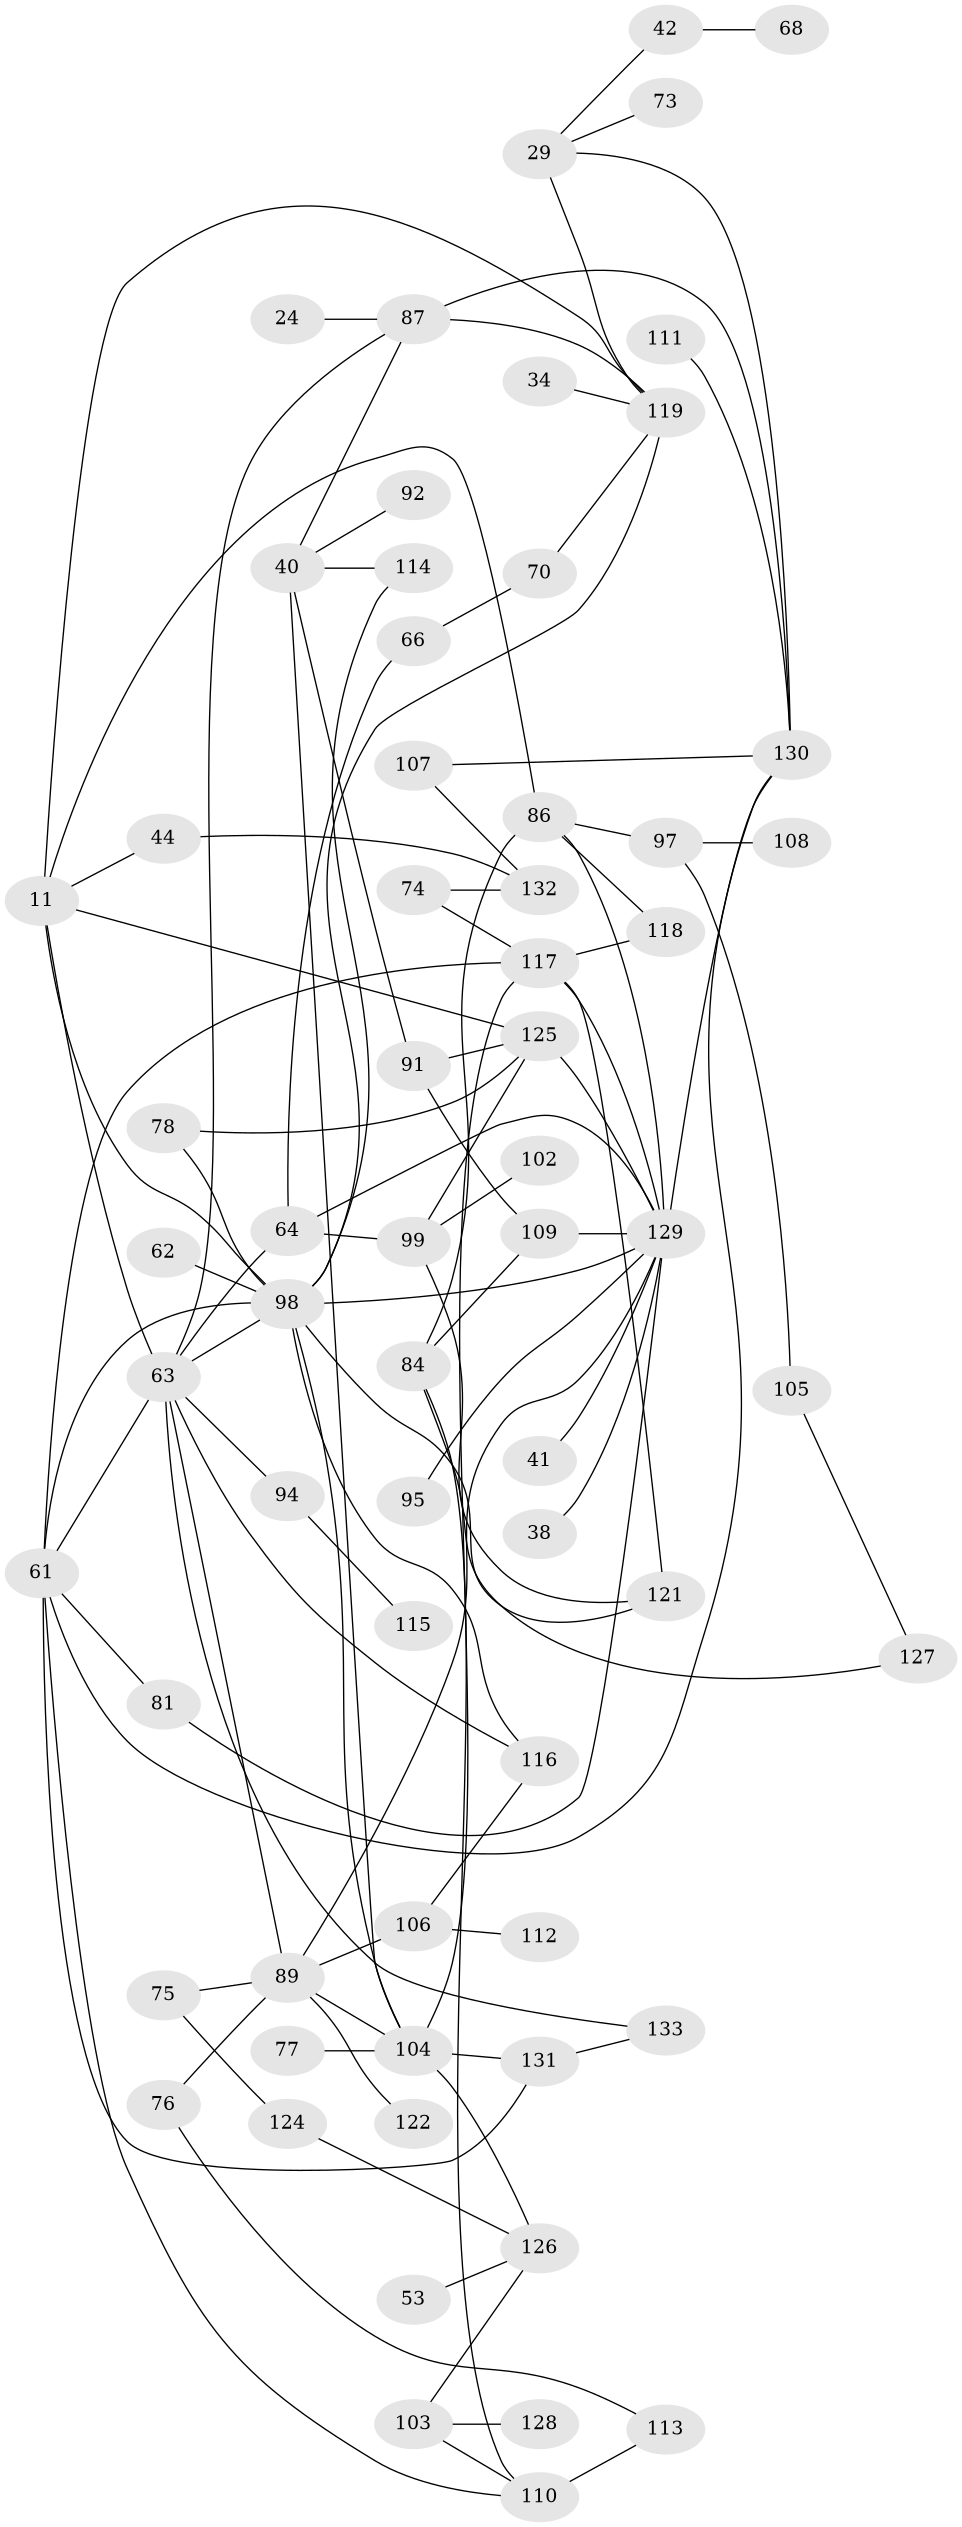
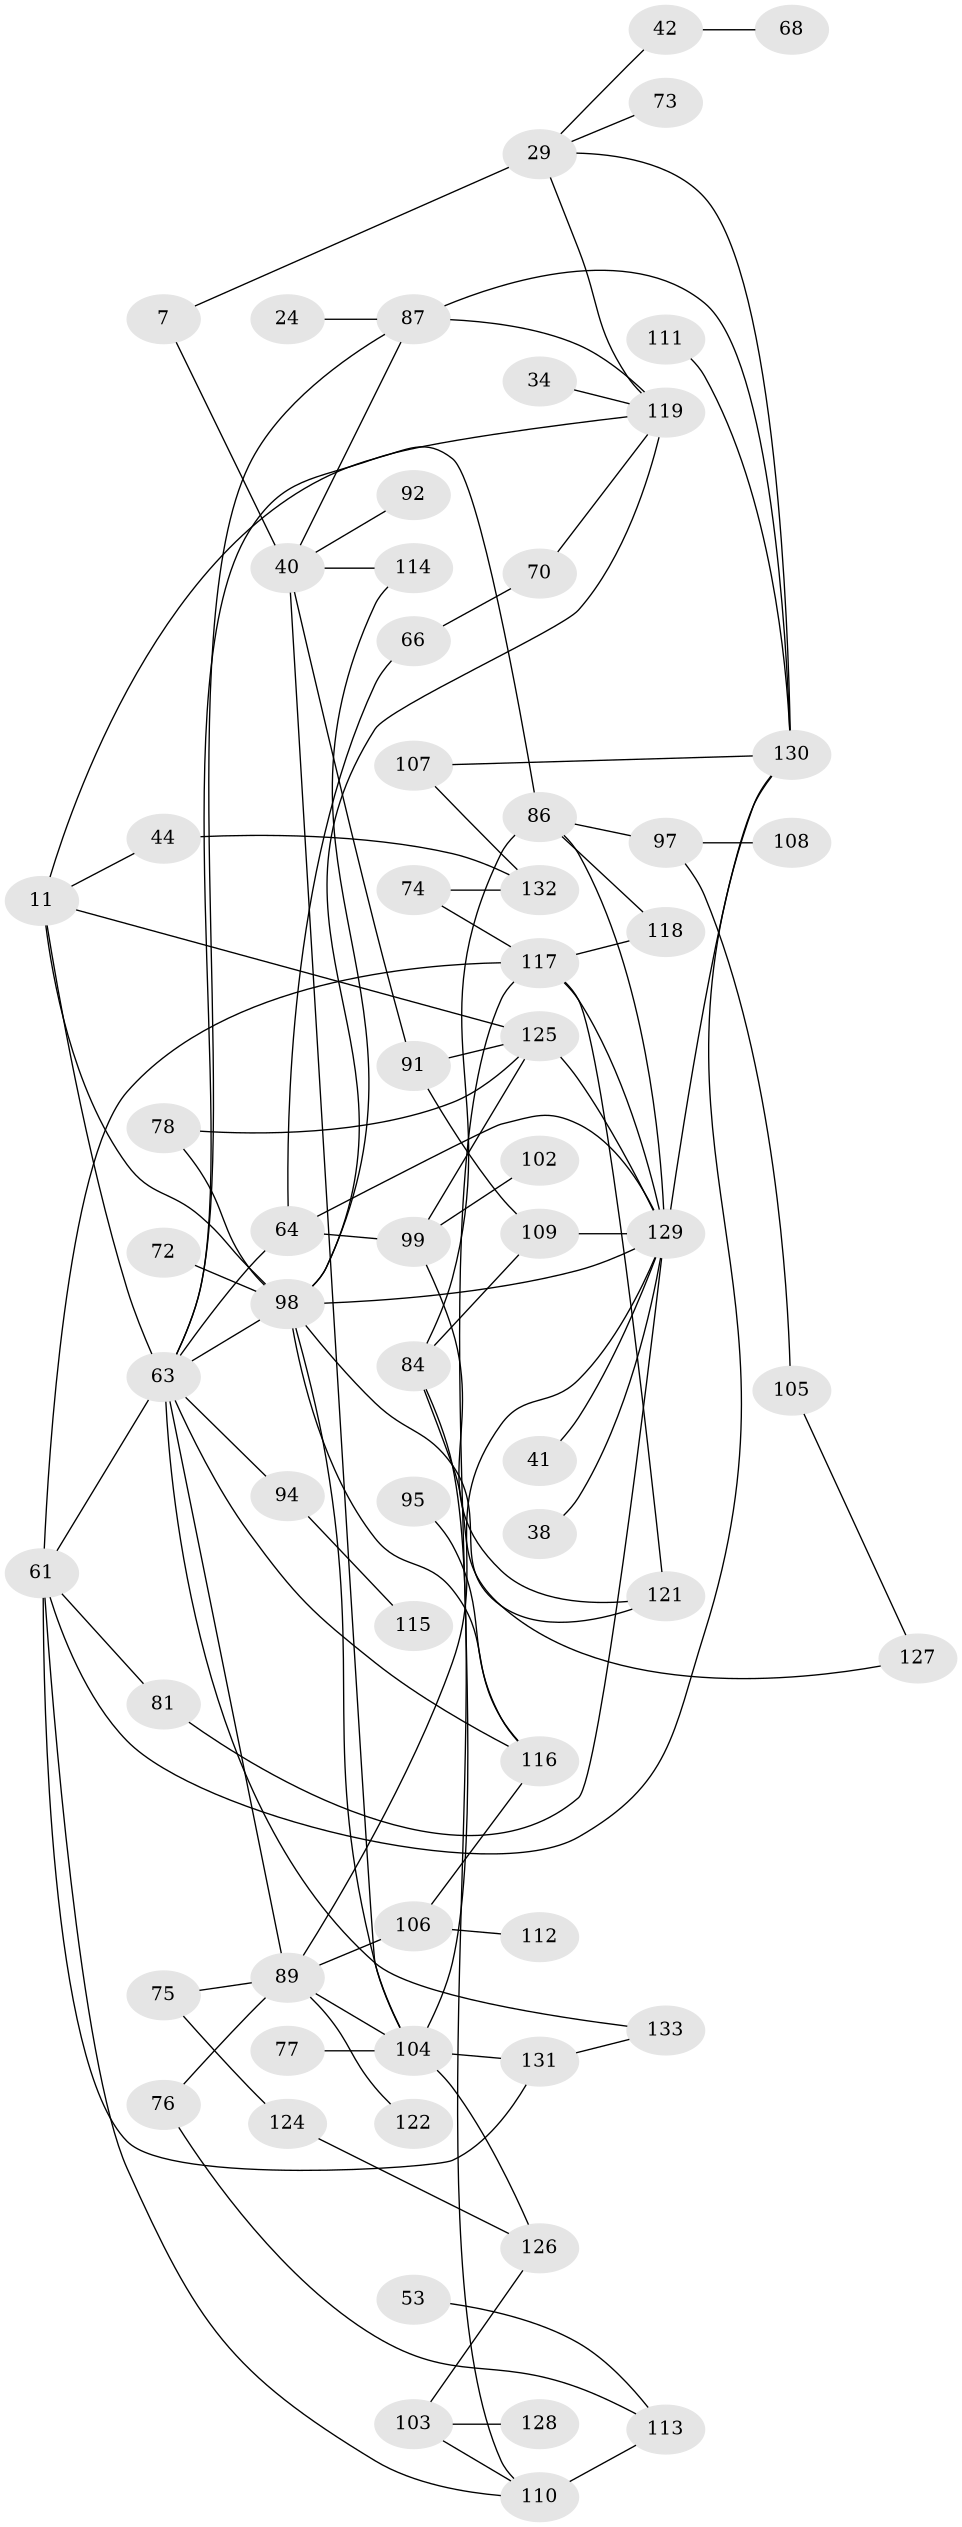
  graph {
    rankdir=LR
    node [color=gray90 style=filled]
    29 [super="+26"]
    42
    73
    119 [super="+51"]
    130 [super="+23+79"]
+   7
    40 [super="+10"]
    87 [super="+33+80"]
    91
    92
    104 [super="+69+100"]
    114 [super="+101"]
    44 [super="+37"]
    132
    11
    63 [super="+32"]
    86 [super="+57+71"]
    98 [super="+2+19+85+96"]
    125 [super="+123"]
    64 [super="+50+56+35"]
    89 [super="+21+82"]
    94
    116 [super="+31"]
    133
    129 [super="+49+93+83+120"]
    97
    118 [super="+59"]
    121
    24
    68
    34
    38
    109 [super="+54"]
    117 [super="+27+47"]
    131
    126 [super="+90"]
    41
    113 [super="+25"]
    53
    61 [super="+28+52"]
    81
    110 [super="+20"]
-   62
+   62 [label=72]
    66
    99 [super="+88"]
    106
    122
    115
    70
    102
    74
    75
    124
    76 [super="+39"]
    77
    78
    84 [super="+22+46"]
    127
    105
    108
    112
    95
    103
    128
    107
    111
    29 -- 42
    29 -- 73
    29 -- 119 [weight=2]
    29 -- 130
    42 -- 68
+   7 -- 29
+   7 -- 40
    40 -- 87 [weight=2]
    40 -- 91
    40 -- 92
    40 -- 104 [weight=2]
    40 -- 114 [weight=2]
    87 -- 119
    87 -- 130
    91 -- 125
    91 -- 109
    104 -- 117
    104 -- 131
    104 -- 126
    44 -- 132
    11 -- 44 [weight=2]
    11 -- 63
    11 -- 86
    11 -- 98 [weight=3]
    11 -- 125
-   11 -- 119
+   63 -- 119
    63 -- 87
    63 -- 98
    63 -- 64 [weight=4]
    63 -- 89 [weight=2]
    63 -- 94
    63 -- 116
    63 -- 133
    86 -- 129 [weight=2]
    86 -- 97
    86 -- 118
    98 -- 119 [weight=2]
    98 -- 104 [weight=2]
    98 -- 114
    98 -- 116
    98 -- 129 [weight=3]
    98 -- 121
    125 -- 129 [weight=2]
    64 -- 129
    64 -- 66
    64 -- 99
    89 -- 104 [weight=2]
    89 -- 129
    89 -- 106
    89 -- 122
    94 -- 115
    129 -- 130
    97 -- 105
    97 -- 108
    24 -- 87
    34 -- 119
    38 -- 129
    109 -- 129
    117 -- 129 [weight=2]
    117 -- 118
    117 -- 121
    131 -- 133
    41 -- 129
-   53 -- 126
+   53 -- 113
    61 -- 130 [weight=2]
    61 -- 63
-   61 -- 98 [weight=2]
    61 -- 117 [weight=2]
    61 -- 131
    61 -- 81
    61 -- 110
    81 -- 129
    110 -- 113 [weight=2]
    62 -- 98
    66 -- 70
    99 -- 125
    99 -- 121
    99 -- 102
    106 -- 116
    106 -- 112
    70 -- 119
    74 -- 132
    74 -- 117
    75 -- 89
    75 -- 124
    124 -- 126
    76 -- 89
    76 -- 113
    77 -- 104
    78 -- 98
    78 -- 125
    84 -- 86 [weight=2]
    84 -- 109
    84 -- 110
    84 -- 127
    105 -- 127
-   95 -- 129
+   95 -- 116
    103 -- 126 [weight=2]
    103 -- 110
    103 -- 128
    107 -- 130
    107 -- 132
    111 -- 130
  }
